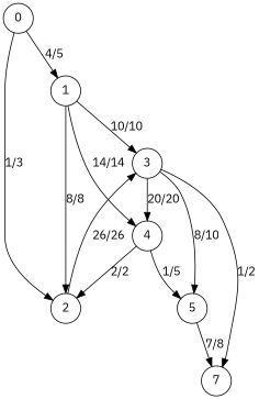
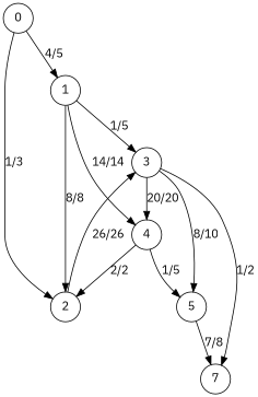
  digraph {
    fontname="IBM Plex Sans"
    rankdir=TB
    node [fontname="IBM Plex Sans" shape=circle]
    edge [fontname="IBM Plex Sans"]
    3
    7
    4
    5
    2
    0
    1
    3 -> 7 [label="1/2"]
    3 -> 4 [label="20/20"]
    3 -> 5 [label="8/10"]
    4 -> 5 [label="1/5"]
    4 -> 2 [label="2/2"]
    5 -> 7 [label="7/8"]
    2 -> 3 [label="26/26"]
    0 -> 2 [label="1/3"]
    0 -> 1 [label="4/5"]
-   1 -> 3 [label="10/10"]
+   1 -> 3 [label="1/5"]
    1 -> 4 [label="14/14"]
    1 -> 2 [label="8/8"]
  }
